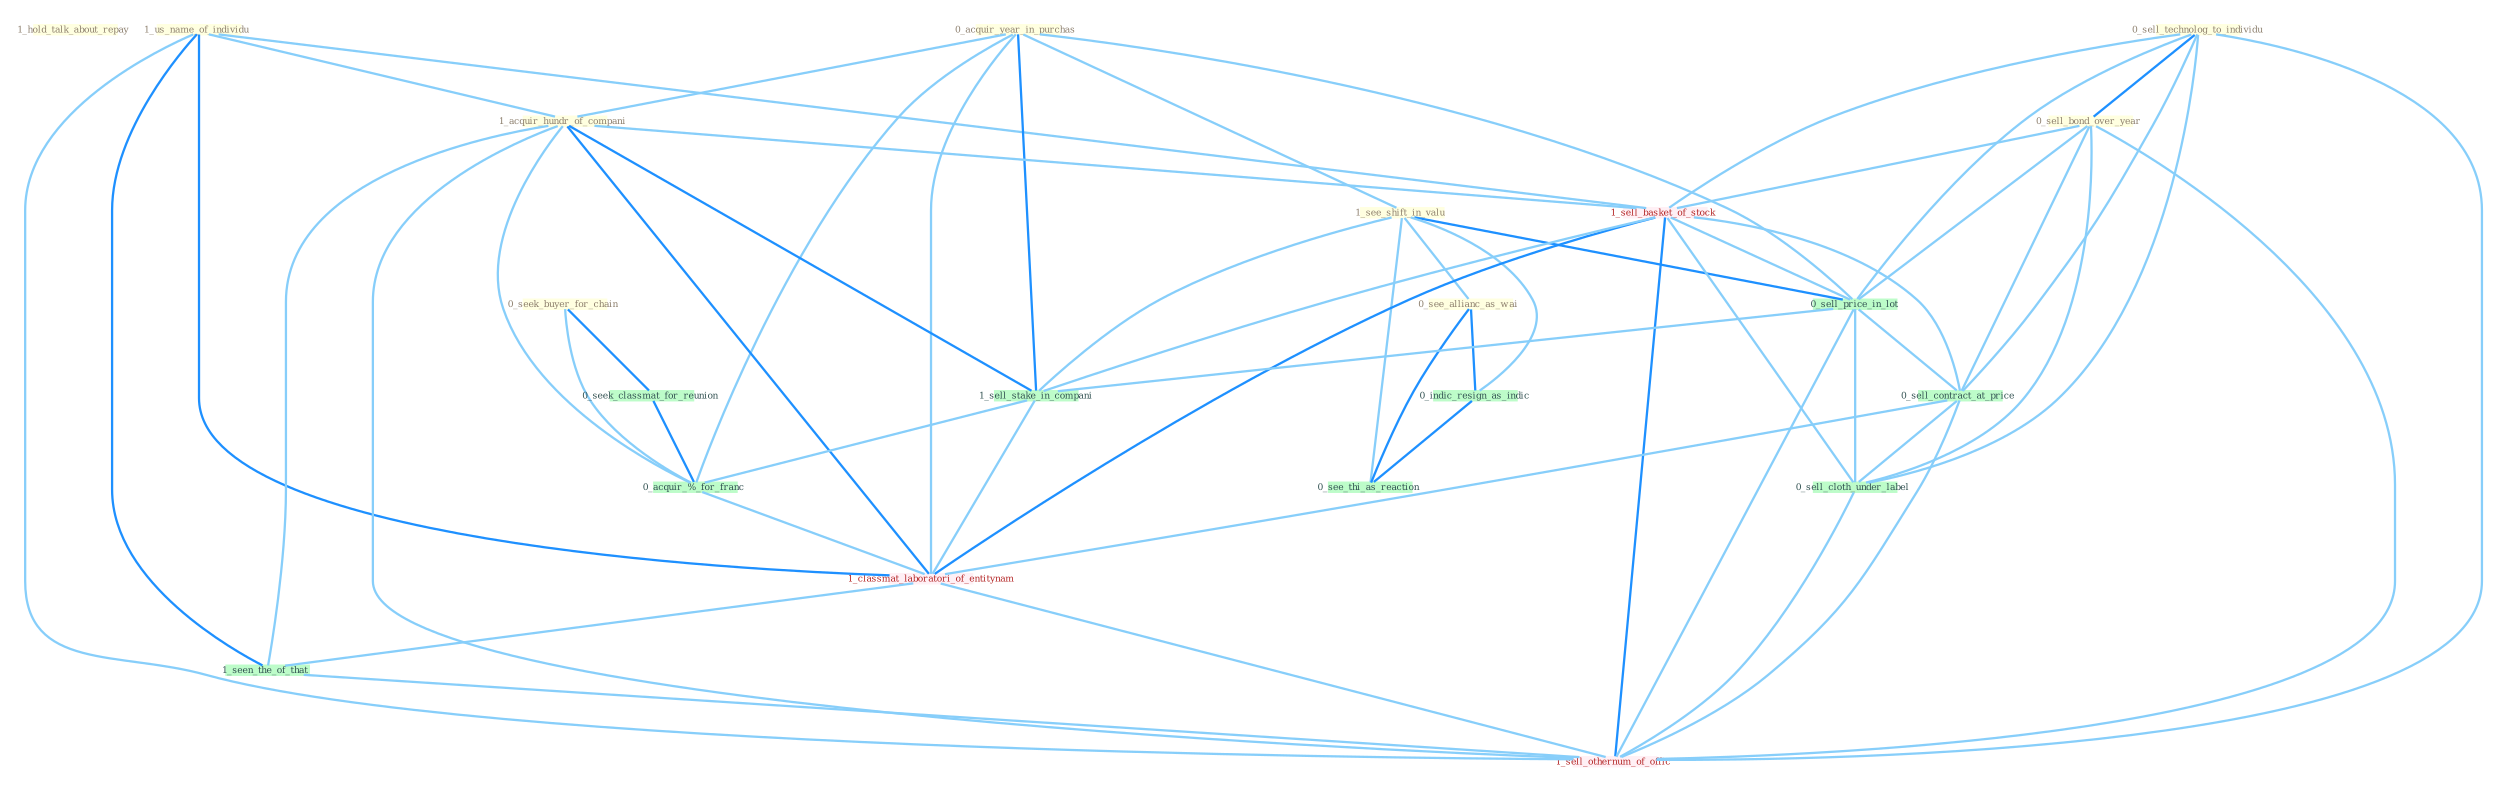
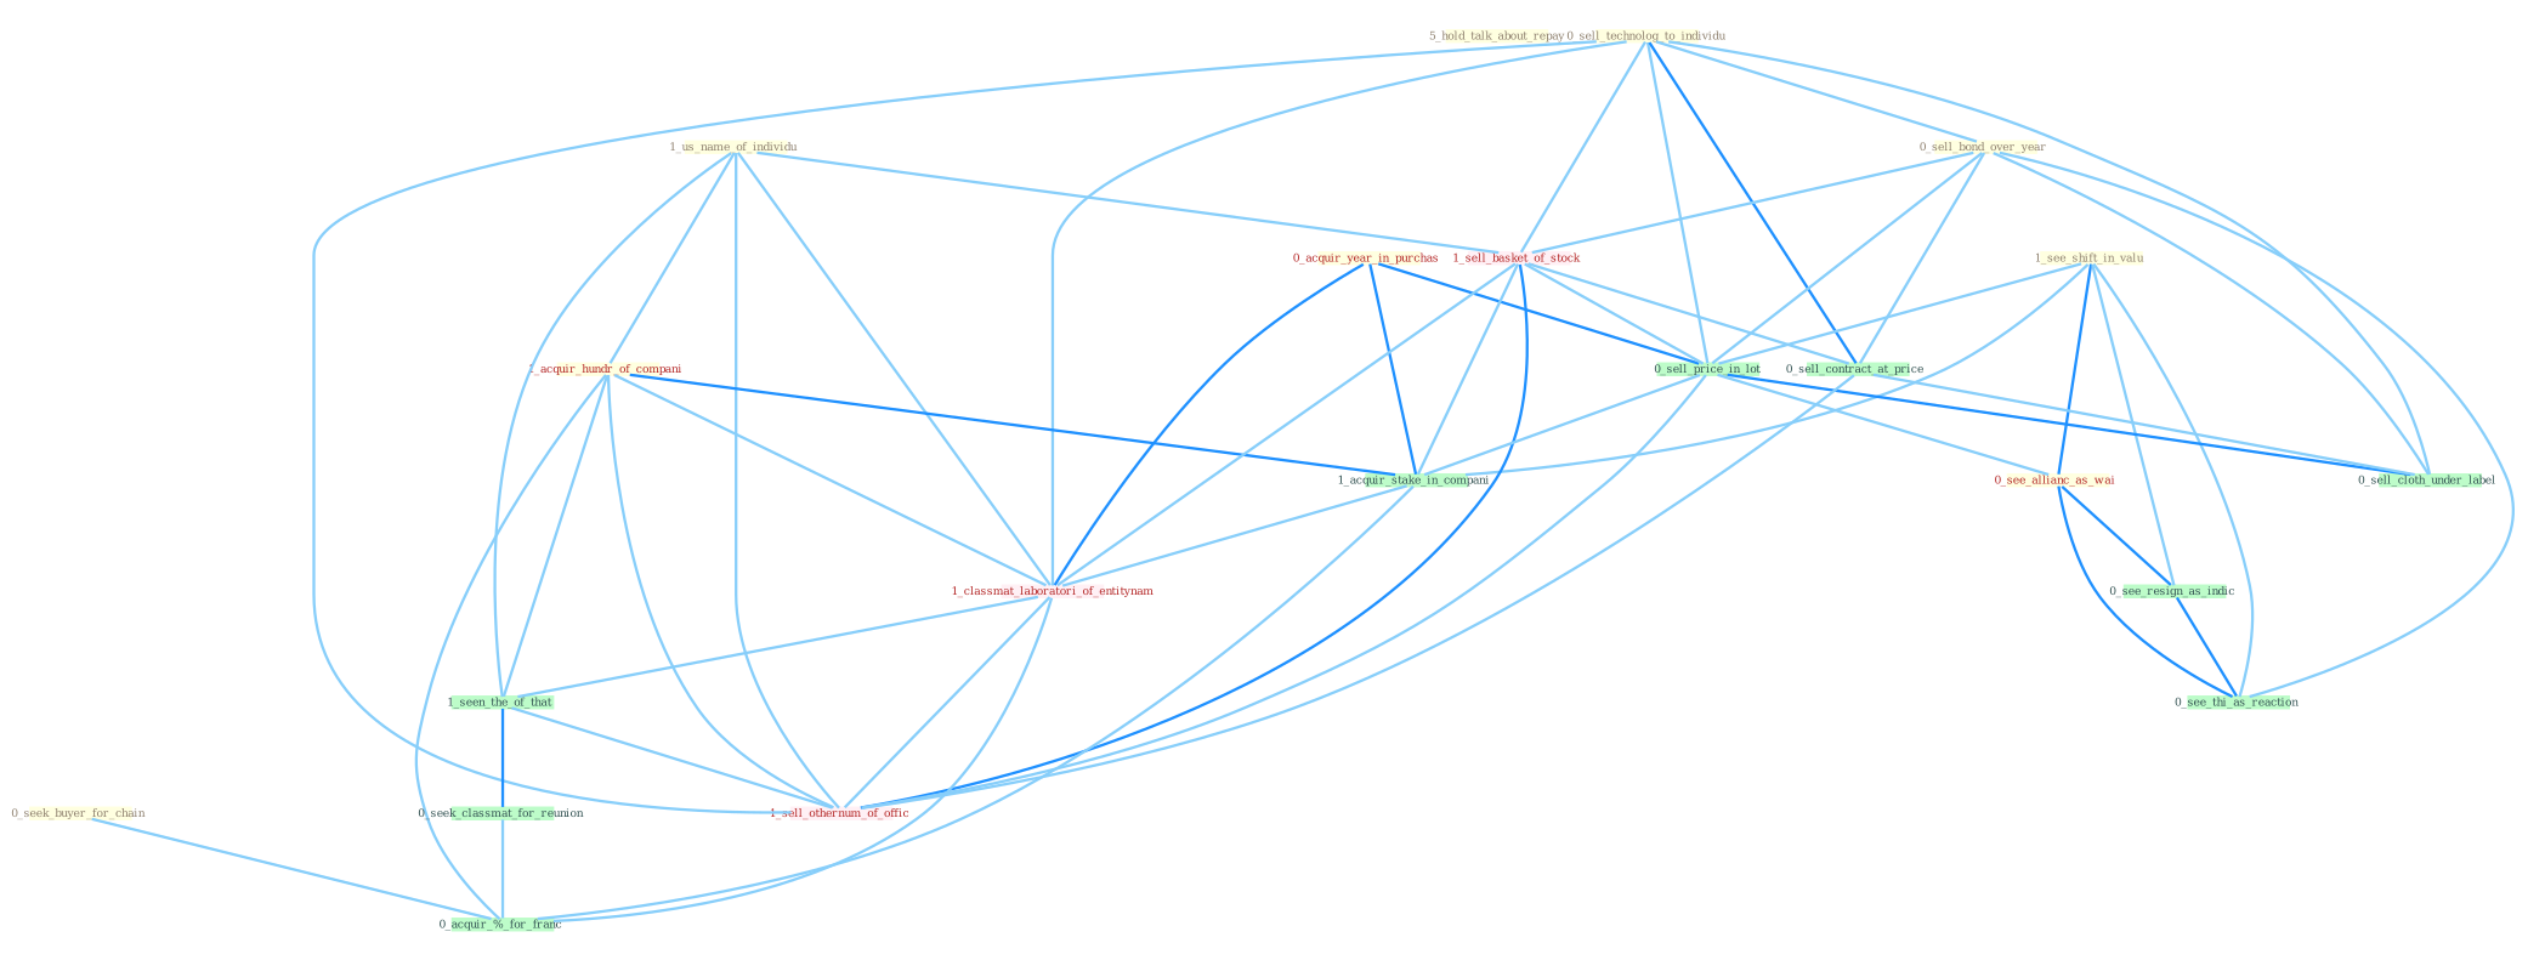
  graph {
    node [color="#ffffe0" fixedsize=true fontcolor="#8b7d6b" fontsize=4 shape=polygon style=filled]
    edge [color="#87cefa" w=1]
-   "1_hold_talk_about_repay " [height=.06 width=.5]
+   "1_hold_talk_about_repay " [height=.06 width=.5 label="5_hold_talk_about_repay"]
    "1_us_name_of_individu " [height=.06 width=.5]
    n3 [height=.06 label="0_sell_technolog_to_individu" width=.5]
    "0_sell_bond_over_year " [height=.06 width=.5]
-   "0_acquir_year_in_purchas " [height=.06 width=.5]
+   "0_acquir_year_in_purchas " [fontcolor="#b22222" height=.06 width=.5]
    "0_seek_buyer_for_chain " [height=.06 width=.5]
-   "1_acquir_hundr_of_compani " [height=.06 width=.5]
+   "1_acquir_hundr_of_compani " [fontcolor="#b22222" height=.06 width=.5]
    "1_see_shift_in_valu " [height=.06 width=.5]
-   "0_see_allianc_as_wai " [height=.06 width=.5]
+   "0_see_allianc_as_wai " [fontcolor="#b22222" height=.06 width=.5]
    "1_sell_basket_of_stock " [color="#fff0f5" fontcolor="#b22222" height=.06 width=.5]
    n11 [color="#fff0f5" fontcolor="#b22222" height=.06 label="1_classmat_laboratori_of_entitynam" width=.5]
    "1_sell_othernum_of_offic " [color="#fff0f5" fontcolor="#b22222" height=.06 width=.5]
    "1_seen_the_of_that " [color="#BDFCC9" fontcolor="#2f4f4f" height=.06 width=.5]
    n14 [color="#BDFCC9" fontcolor="#2f4f4f" height=.06 label="0_sell_price_in_lot" width=.5]
    "0_sell_contract_at_price " [color="#BDFCC9" fontcolor="#2f4f4f" height=.06 width=.5]
    "0_sell_cloth_under_label " [color="#BDFCC9" fontcolor="#2f4f4f" height=.06 width=.5]
-   "1_acquir_stake_in_compani " [color="#BDFCC9" fontcolor="#2f4f4f" height=.06 width=.5 label="1_sell_stake_in_compani"]
+   "1_acquir_stake_in_compani " [color="#BDFCC9" fontcolor="#2f4f4f" height=.06 width=.5]
    "0_acquir_%_for_franc " [color="#BDFCC9" fontcolor="#2f4f4f" height=.06 width=.5]
    "0_seek_classmat_for_reunion " [color="#BDFCC9" fontcolor="#2f4f4f" height=.06 width=.5]
-   "0_see_resign_as_indic " [color="#BDFCC9" fontcolor="#2f4f4f" height=.06 width=.5 label="0_indic_resign_as_indic"]
+   "0_see_resign_as_indic " [color="#BDFCC9" fontcolor="#2f4f4f" height=.06 width=.5]
    "0_see_thi_as_reaction " [color="#BDFCC9" fontcolor="#2f4f4f" height=.06 width=.5]
    subgraph sub_1 {
      "1_hold_talk_about_repay "
      "1_us_name_of_individu "
      n3
      "0_sell_bond_over_year "
      "0_acquir_year_in_purchas "
      "0_seek_buyer_for_chain "
      "1_acquir_hundr_of_compani "
      "1_see_shift_in_valu "
      "0_see_allianc_as_wai "
    }
    subgraph sub_2 {
      "1_sell_basket_of_stock "
      n11
      "1_sell_othernum_of_offic "
    }
    "1_us_name_of_individu " -- "1_acquir_hundr_of_compani "
    "1_us_name_of_individu " -- "1_sell_basket_of_stock "
-   "1_us_name_of_individu " -- n11 [color="#1e90ff"]
+   "1_us_name_of_individu " -- n11
    "1_us_name_of_individu " -- "1_sell_othernum_of_offic "
-   "1_us_name_of_individu " -- "1_seen_the_of_that " [color="#1e90ff"]
-   n3 -- "0_sell_bond_over_year " [color="#1e90ff"]
+   "1_us_name_of_individu " -- "1_seen_the_of_that "
+   n3 -- "0_sell_bond_over_year "
    n3 -- "1_sell_basket_of_stock "
-   "0_sell_contract_at_price " -- n11
+   n3 -- n11
    n3 -- "1_sell_othernum_of_offic "
    n3 -- n14
-   n3 -- "0_sell_contract_at_price "
+   n3 -- "0_sell_contract_at_price " [color="#1e90ff"]
    n3 -- "0_sell_cloth_under_label "
    "0_sell_bond_over_year " -- "1_sell_basket_of_stock "
-   "0_sell_bond_over_year " -- "1_sell_othernum_of_offic "
+   "0_sell_bond_over_year " -- "0_see_thi_as_reaction "
    "0_sell_bond_over_year " -- n14
    "0_sell_bond_over_year " -- "0_sell_contract_at_price "
    "0_sell_bond_over_year " -- "0_sell_cloth_under_label "
-   "0_acquir_year_in_purchas " -- "1_acquir_hundr_of_compani "
-   "0_acquir_year_in_purchas " -- "1_see_shift_in_valu "
-   "0_acquir_year_in_purchas " -- n11
-   "0_acquir_year_in_purchas " -- n14
+   "0_acquir_year_in_purchas " -- n11 [color="#1e90ff"]
+   "0_acquir_year_in_purchas " -- n14 [color="#1e90ff"]
    "0_acquir_year_in_purchas " -- "1_acquir_stake_in_compani " [color="#1e90ff" w=2]
-   "0_acquir_year_in_purchas " -- "0_acquir_%_for_franc "
    "0_seek_buyer_for_chain " -- "0_acquir_%_for_franc "
-   "0_seek_buyer_for_chain " -- "0_seek_classmat_for_reunion " [color="#1e90ff" w=2]
-   "1_acquir_hundr_of_compani " -- "1_sell_basket_of_stock "
-   "1_acquir_hundr_of_compani " -- n11 [color="#1e90ff" w=2]
+   "1_seen_the_of_that " -- "0_seek_classmat_for_reunion " [color="#1e90ff" w=2]
+   "1_acquir_hundr_of_compani " -- n11 [w=2]
    "1_acquir_hundr_of_compani " -- "1_sell_othernum_of_offic "
    "1_acquir_hundr_of_compani " -- "1_seen_the_of_that "
    "1_acquir_hundr_of_compani " -- "1_acquir_stake_in_compani " [color="#1e90ff" w=2]
    "1_acquir_hundr_of_compani " -- "0_acquir_%_for_franc "
-   "1_see_shift_in_valu " -- "0_see_allianc_as_wai "
-   "1_see_shift_in_valu " -- n14 [color="#1e90ff"]
+   "1_see_shift_in_valu " -- "0_see_allianc_as_wai " [color="#1e90ff"]
+   "1_see_shift_in_valu " -- n14
    "1_see_shift_in_valu " -- "1_acquir_stake_in_compani "
    "1_see_shift_in_valu " -- "0_see_resign_as_indic "
    "1_see_shift_in_valu " -- "0_see_thi_as_reaction "
    "0_see_allianc_as_wai " -- "0_see_resign_as_indic " [color="#1e90ff" w=2]
    "0_see_allianc_as_wai " -- "0_see_thi_as_reaction " [color="#1e90ff" w=2]
-   "1_sell_basket_of_stock " -- n11 [color="#1e90ff"]
+   "1_sell_basket_of_stock " -- n11
    "1_sell_basket_of_stock " -- "1_sell_othernum_of_offic " [color="#1e90ff" w=2]
    "1_sell_basket_of_stock " -- n14
    "1_sell_basket_of_stock " -- "0_sell_contract_at_price "
-   "1_sell_basket_of_stock " -- "0_sell_cloth_under_label "
    "1_sell_basket_of_stock " -- "1_acquir_stake_in_compani "
    n11 -- "1_sell_othernum_of_offic "
    n11 -- "1_seen_the_of_that "
    "1_seen_the_of_that " -- "1_sell_othernum_of_offic "
    n14 -- "1_sell_othernum_of_offic "
-   n14 -- "0_sell_contract_at_price "
-   n14 -- "0_sell_cloth_under_label "
+   n14 -- "0_see_allianc_as_wai "
+   n14 -- "0_sell_cloth_under_label " [color="#1e90ff"]
    n14 -- "1_acquir_stake_in_compani "
    "0_sell_contract_at_price " -- "1_sell_othernum_of_offic "
    "0_sell_contract_at_price " -- "0_sell_cloth_under_label "
-   "0_sell_cloth_under_label " -- "1_sell_othernum_of_offic "
    "1_acquir_stake_in_compani " -- n11
    "1_acquir_stake_in_compani " -- "0_acquir_%_for_franc "
    "0_acquir_%_for_franc " -- n11
-   "0_seek_classmat_for_reunion " -- "0_acquir_%_for_franc " [color="#1e90ff"]
+   "0_seek_classmat_for_reunion " -- "0_acquir_%_for_franc "
    "0_see_resign_as_indic " -- "0_see_thi_as_reaction " [color="#1e90ff" w=2]
  }
